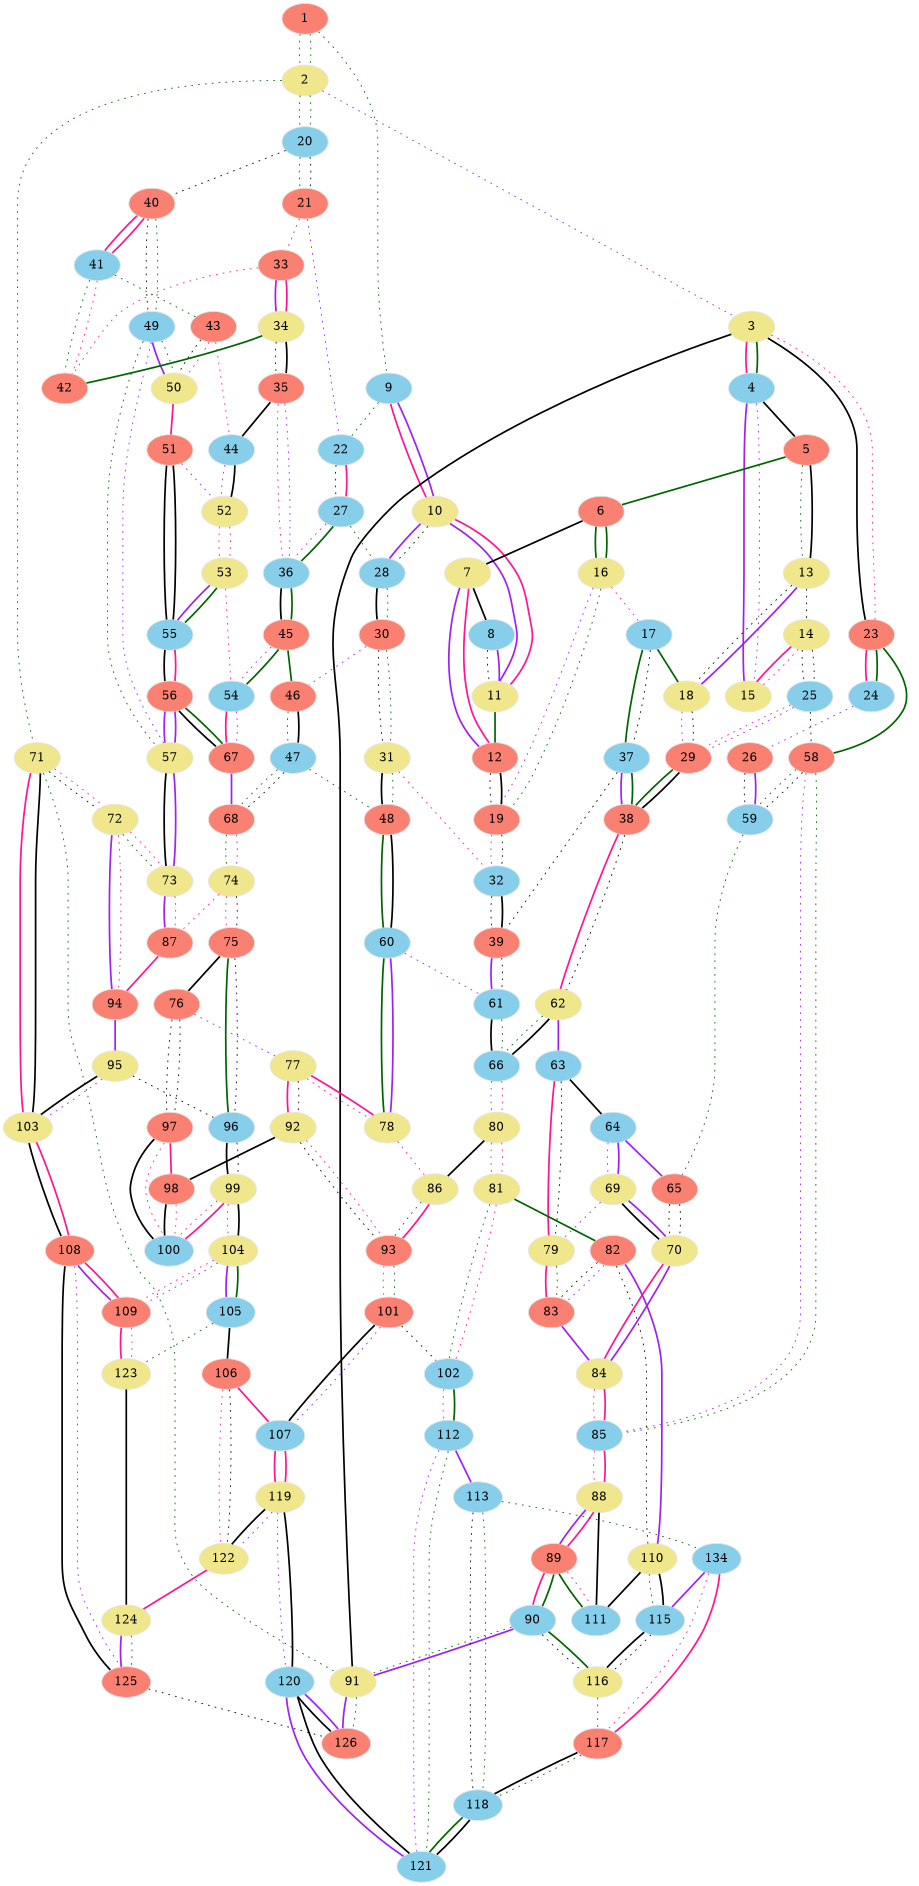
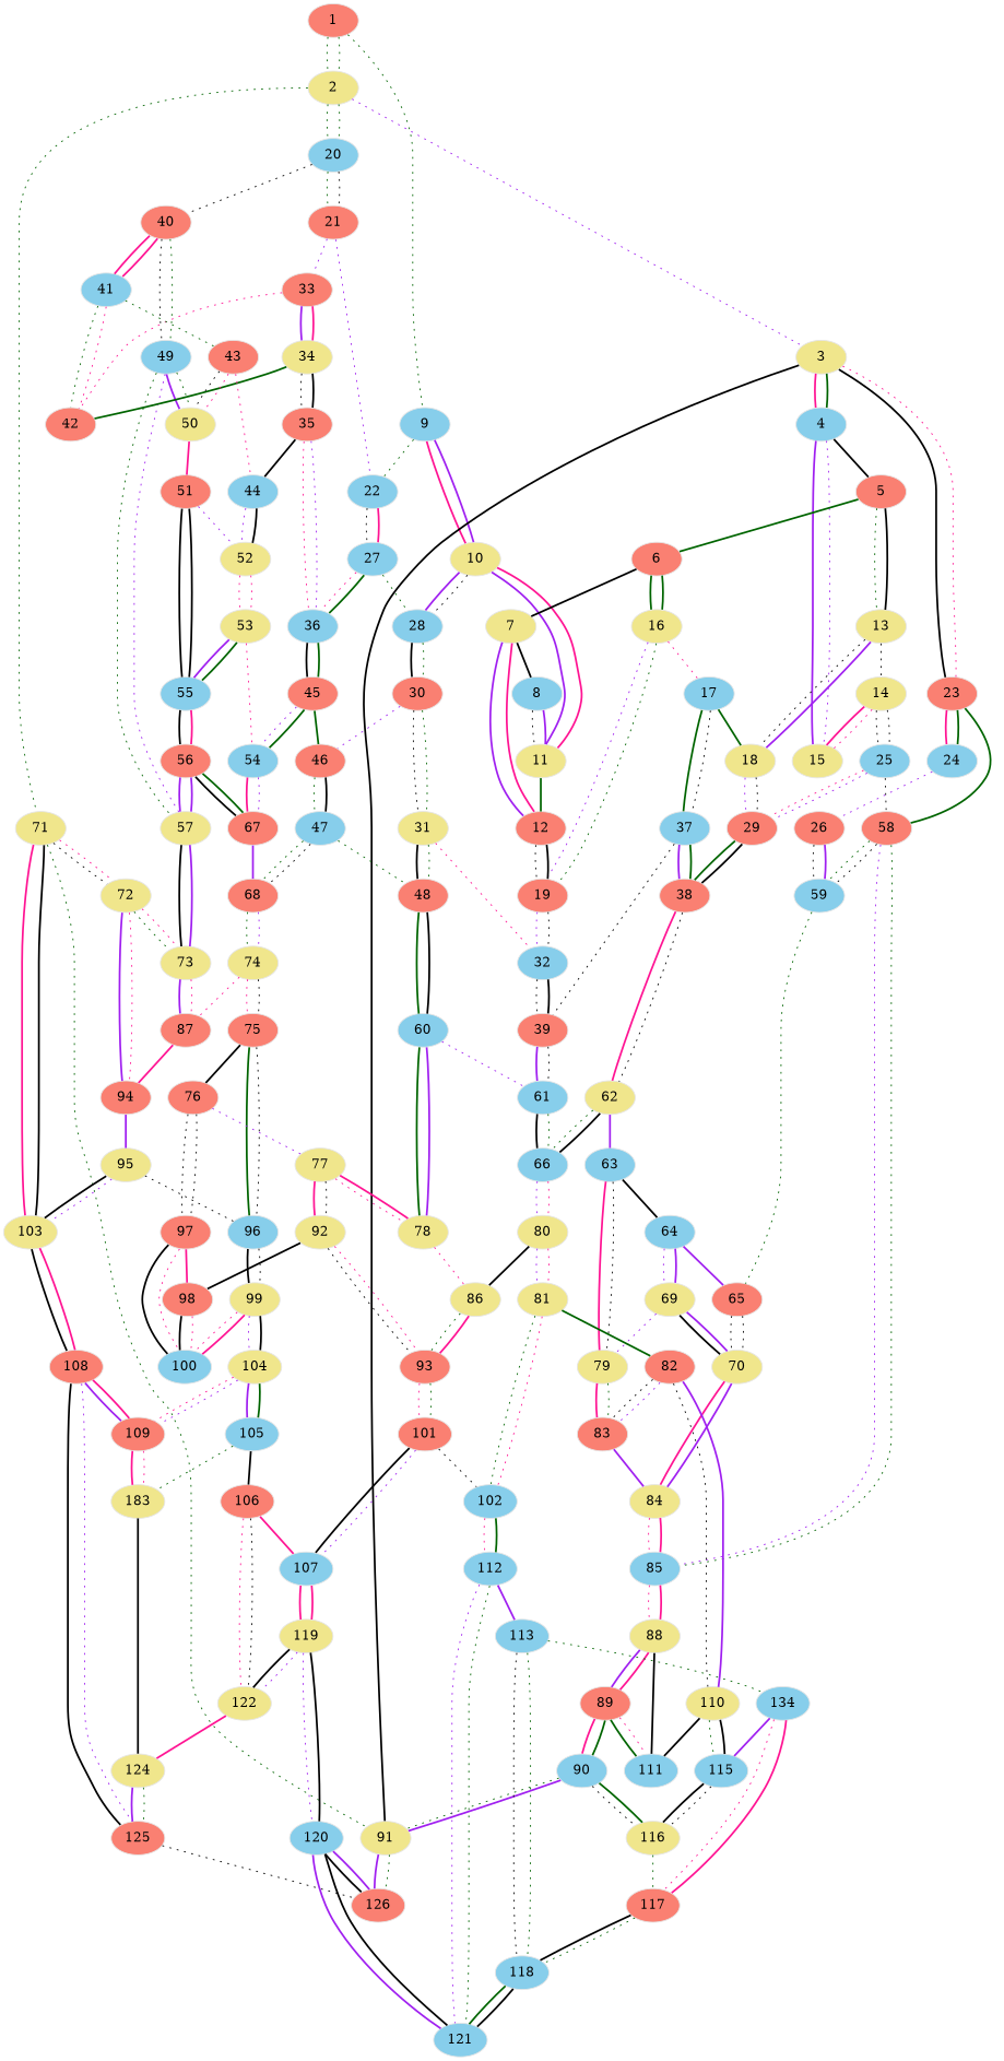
  graph {
    node [color=gray90 fillcolor=khaki style=filled]
    edge [color=black style=dotted]
    2
    1 [fillcolor=salmon]
    9 [fillcolor=skyblue]
    3
    20 [fillcolor=skyblue]
    71
    10
    22 [fillcolor=skyblue]
    4 [fillcolor=skyblue]
    23 [fillcolor=salmon]
    91
    21 [fillcolor=salmon]
    40 [fillcolor=salmon]
    72
    103
    5 [fillcolor=salmon]
    15
    24 [fillcolor=skyblue]
    58 [fillcolor=salmon]
    126 [fillcolor=salmon]
    6 [fillcolor=salmon]
    13
    7
    16
    14
    18
    8 [fillcolor=skyblue]
    12 [fillcolor=salmon]
    19 [fillcolor=salmon]
    17 [fillcolor=skyblue]
    11
    28 [fillcolor=skyblue]
    27 [fillcolor=skyblue]
    30 [fillcolor=salmon]
    32 [fillcolor=skyblue]
    25 [fillcolor=skyblue]
    29 [fillcolor=salmon]
    37 [fillcolor=skyblue]
    38 [fillcolor=salmon]
    39 [fillcolor=salmon]
    33 [fillcolor=salmon]
    41 [fillcolor=skyblue]
    49 [fillcolor=skyblue]
    34
    42 [fillcolor=salmon]
    36 [fillcolor=skyblue]
    26 [fillcolor=salmon]
    59 [fillcolor=skyblue]
    85 [fillcolor=skyblue]
    65 [fillcolor=salmon]
    45 [fillcolor=salmon]
    31
    46 [fillcolor=salmon]
    62
    48 [fillcolor=salmon]
    47 [fillcolor=skyblue]
    60 [fillcolor=skyblue]
    61 [fillcolor=skyblue]
    35 [fillcolor=salmon]
    44 [fillcolor=skyblue]
    52
    54 [fillcolor=skyblue]
    66 [fillcolor=skyblue]
    63 [fillcolor=skyblue]
    43 [fillcolor=salmon]
    50
    57
    51 [fillcolor=salmon]
    53
    67 [fillcolor=salmon]
    68 [fillcolor=salmon]
    74
    78
    73
    55 [fillcolor=skyblue]
    56 [fillcolor=salmon]
    87 [fillcolor=salmon]
    88
    70
    86
    80
    64 [fillcolor=skyblue]
    79
    69
    83 [fillcolor=salmon]
    84
    81
    75 [fillcolor=salmon]
    94 [fillcolor=salmon]
    108 [fillcolor=salmon]
    95
    76 [fillcolor=salmon]
    96 [fillcolor=skyblue]
    77
    97 [fillcolor=salmon]
    99
    92
    98 [fillcolor=salmon]
    100 [fillcolor=skyblue]
    93 [fillcolor=salmon]
    82 [fillcolor=salmon]
    102 [fillcolor=skyblue]
    110
    112 [fillcolor=skyblue]
    111 [fillcolor=skyblue]
    115 [fillcolor=skyblue]
    89 [fillcolor=salmon]
    101 [fillcolor=salmon]
    90 [fillcolor=skyblue]
    116
    117 [fillcolor=salmon]
    107 [fillcolor=skyblue]
    104
    105 [fillcolor=skyblue]
    109 [fillcolor=salmon]
    119
    113 [fillcolor=skyblue]
    121 [fillcolor=skyblue]
    125 [fillcolor=salmon]
    106 [fillcolor=salmon]
-   123
+   123 [label=183]
    122
    124
    120 [fillcolor=skyblue]
    n125 [fillcolor=skyblue label=134]
    118 [fillcolor=skyblue]
    2 -- 3 [color=purple]
    2 -- 20 [color=darkgreen]
    2 -- 20 [color=darkgreen]
    2 -- 71 [color=darkgreen]
    1 -- 2 [color=darkgreen]
    1 -- 2 [color=darkgreen]
    1 -- 9 [color=darkgreen]
    9 -- 10 [color=deeppink style=bold]
    9 -- 10 [color=purple style=bold]
    9 -- 22 [color=darkgreen]
    3 -- 4 [color=deeppink style=bold]
    3 -- 4 [color=darkgreen style=bold]
    3 -- 23 [style=bold]
    3 -- 23 [color=deeppink]
    3 -- 91 [style=bold]
    20 -- 21 [color=darkgreen]
    20 -- 21
    20 -- 40
    71 -- 91 [color=darkgreen]
    71 -- 72
    71 -- 72 [color=deeppink]
    71 -- 103 [color=deeppink style=bold]
    71 -- 103 [style=bold]
    10 -- 11 [color=purple style=bold]
    10 -- 11 [color=deeppink style=bold]
    10 -- 28 [color=purple style=bold]
    10 -- 28
    22 -- 27
    22 -- 27 [color=deeppink style=bold]
    4 -- 5 [style=bold]
    4 -- 15 [color=purple style=bold]
    4 -- 15 [color=purple]
    23 -- 24 [color=deeppink style=bold]
    23 -- 24 [color=darkgreen style=bold]
    23 -- 58 [color=darkgreen style=bold]
    91 -- 126 [color=purple style=bold]
    91 -- 126 [color=darkgreen]
    21 -- 22 [color=purple]
    21 -- 33 [color=purple]
    40 -- 41 [color=deeppink style=bold]
    40 -- 41 [color=deeppink style=bold]
    40 -- 49
    40 -- 49 [color=darkgreen]
    72 -- 73 [color=darkgreen]
    72 -- 73 [color=deeppink]
    72 -- 94 [color=purple style=bold]
    72 -- 94 [color=deeppink]
    103 -- 108 [style=bold]
    103 -- 108 [color=deeppink style=bold]
    5 -- 6 [color=darkgreen style=bold]
    5 -- 13 [color=darkgreen]
    5 -- 13 [style=bold]
    24 -- 26 [color=purple]
    58 -- 59 [color=darkgreen]
    58 -- 59
    58 -- 85 [color=purple]
    58 -- 85 [color=darkgreen]
    6 -- 7 [style=bold]
    6 -- 16 [color=darkgreen style=bold]
    6 -- 16 [color=darkgreen style=bold]
    13 -- 14
    13 -- 18
    13 -- 18 [color=purple style=bold]
    7 -- 8 [style=bold]
    7 -- 12 [color=purple style=bold]
    7 -- 12 [color=deeppink style=bold]
    16 -- 19 [color=purple]
    16 -- 19 [color=darkgreen]
    16 -- 17 [color=deeppink]
    14 -- 15 [color=deeppink style=bold]
    14 -- 15 [color=deeppink]
    14 -- 25
    14 -- 25
    18 -- 29 [color=purple]
    18 -- 29
    8 -- 11
    8 -- 11 [color=purple style=bold]
    12 -- 19
    12 -- 19 [style=bold]
    19 -- 32 [color=purple]
    19 -- 32
    17 -- 18 [color=darkgreen style=bold]
    17 -- 37 [color=darkgreen style=bold]
    17 -- 37
    11 -- 12 [color=darkgreen style=bold]
    28 -- 30 [style=bold]
    28 -- 30 [color=darkgreen]
    27 -- 28 [color=darkgreen]
    27 -- 36 [color=deeppink]
    27 -- 36 [color=darkgreen style=bold]
    30 -- 31
    30 -- 31 [color=darkgreen]
    30 -- 46 [color=purple]
    32 -- 39
    32 -- 39 [style=bold]
    25 -- 58
    25 -- 29 [color=deeppink]
    25 -- 29 [color=purple]
    29 -- 38 [color=darkgreen style=bold]
    29 -- 38 [style=bold]
    37 -- 38 [color=purple style=bold]
    37 -- 38 [color=darkgreen style=bold]
    37 -- 39
    38 -- 62 [color=deeppink style=bold]
    38 -- 62
    39 -- 61 [color=purple style=bold]
    39 -- 61
    33 -- 34 [color=purple style=bold]
    33 -- 34 [color=deeppink style=bold]
    33 -- 42 [color=deeppink]
    41 -- 42 [color=darkgreen]
    41 -- 42 [color=deeppink]
    41 -- 43 [color=darkgreen]
    49 -- 50 [color=purple style=bold]
    49 -- 50 [color=darkgreen]
    49 -- 57 [color=darkgreen]
    49 -- 57 [color=purple]
    34 -- 42 [color=darkgreen style=bold]
    34 -- 35
    34 -- 35 [style=bold]
    36 -- 45 [style=bold]
    36 -- 45 [color=darkgreen style=bold]
    26 -- 59
    26 -- 59 [color=purple style=bold]
    59 -- 65 [color=darkgreen]
    85 -- 88 [color=deeppink]
    85 -- 88 [color=deeppink style=bold]
    65 -- 70
    65 -- 70
    45 -- 46 [color=darkgreen style=bold]
    45 -- 54 [color=purple]
    45 -- 54 [color=darkgreen style=bold]
    31 -- 32 [color=deeppink]
    31 -- 48 [style=bold]
    31 -- 48 [color=darkgreen]
    46 -- 47 [color=darkgreen]
    46 -- 47 [style=bold]
    62 -- 66 [color=darkgreen]
    62 -- 66 [style=bold]
    62 -- 63 [color=purple style=bold]
    48 -- 60 [color=darkgreen style=bold]
    48 -- 60 [style=bold]
    47 -- 48 [color=darkgreen]
    47 -- 68 [color=darkgreen]
    47 -- 68
    60 -- 61 [color=purple]
    60 -- 78 [color=darkgreen style=bold]
    60 -- 78 [color=purple style=bold]
    61 -- 66 [style=bold]
    61 -- 66 [color=darkgreen]
    35 -- 36 [color=deeppink]
    35 -- 36 [color=purple]
    35 -- 44 [style=bold]
    44 -- 52 [color=purple]
    44 -- 52 [style=bold]
    52 -- 53 [color=deeppink]
    52 -- 53 [color=deeppink]
    54 -- 67 [color=deeppink style=bold]
    54 -- 67 [color=purple]
    66 -- 80 [color=purple]
    66 -- 80 [color=deeppink]
    63 -- 64 [style=bold]
    63 -- 79 [color=deeppink style=bold]
    63 -- 79
    43 -- 44 [color=deeppink]
    43 -- 50
    43 -- 50 [color=deeppink]
    50 -- 51 [color=deeppink style=bold]
    57 -- 73 [style=bold]
    57 -- 73 [color=purple style=bold]
    51 -- 52 [color=purple]
    51 -- 55 [style=bold]
    51 -- 55 [style=bold]
    53 -- 54 [color=deeppink]
    53 -- 55 [color=purple style=bold]
    53 -- 55 [color=darkgreen style=bold]
    67 -- 68 [color=purple style=bold]
    68 -- 74 [color=darkgreen]
    68 -- 74 [color=purple]
    74 -- 87 [color=deeppink]
    74 -- 75 [color=deeppink]
    74 -- 75
    78 -- 86 [color=deeppink]
    73 -- 87 [color=purple style=bold]
    73 -- 87 [color=deeppink]
    55 -- 56 [style=bold]
    55 -- 56 [color=deeppink style=bold]
    56 -- 57 [color=purple style=bold]
    56 -- 57 [color=purple style=bold]
    56 -- 67 [style=bold]
    56 -- 67 [color=darkgreen style=bold]
    87 -- 94 [color=deeppink style=bold]
    88 -- 111 [style=bold]
    88 -- 89 [color=purple style=bold]
    88 -- 89 [color=deeppink style=bold]
    70 -- 84 [color=deeppink style=bold]
    70 -- 84 [color=purple style=bold]
    86 -- 93 [color=darkgreen]
    86 -- 93 [color=deeppink style=bold]
    80 -- 86 [style=bold]
    80 -- 81 [color=purple]
    80 -- 81 [color=deeppink]
    64 -- 65 [color=purple style=bold]
    64 -- 69 [color=purple]
    64 -- 69 [color=purple style=bold]
    79 -- 83 [color=deeppink style=bold]
    79 -- 83 [color=darkgreen]
    69 -- 70 [style=bold]
    69 -- 70 [color=purple style=bold]
    69 -- 79 [color=purple]
    83 -- 84 [color=purple style=bold]
    84 -- 85 [color=deeppink]
    84 -- 85 [color=deeppink style=bold]
    81 -- 82 [color=darkgreen style=bold]
    81 -- 102 [color=darkgreen]
    81 -- 102 [color=deeppink]
    75 -- 76 [style=bold]
    75 -- 96 [color=darkgreen style=bold]
    75 -- 96
    94 -- 95 [color=purple style=bold]
    108 -- 109 [color=purple style=bold]
    108 -- 109 [color=deeppink style=bold]
    108 -- 125 [style=bold]
    108 -- 125 [color=purple]
    95 -- 103 [style=bold]
    95 -- 103 [color=purple]
    95 -- 96
    76 -- 77 [color=purple]
    76 -- 97
    76 -- 97
    96 -- 99 [style=bold]
    96 -- 99
    77 -- 78 [color=deeppink]
    77 -- 78 [color=deeppink style=bold]
    77 -- 92 [color=deeppink style=bold]
    77 -- 92
    97 -- 98 [color=deeppink style=bold]
    97 -- 100 [style=bold]
    97 -- 100 [color=deeppink]
    99 -- 100 [color=deeppink]
    99 -- 100 [color=deeppink style=bold]
    99 -- 104 [color=purple]
    99 -- 104 [style=bold]
    92 -- 98 [style=bold]
    92 -- 93
    92 -- 93 [color=deeppink]
    98 -- 100 [style=bold]
    98 -- 100 [color=deeppink]
    93 -- 101 [color=deeppink]
    93 -- 101 [color=darkgreen]
    82 -- 83
    82 -- 83 [color=purple]
    82 -- 110
    82 -- 110 [color=purple style=bold]
    102 -- 112 [color=deeppink]
    102 -- 112 [color=darkgreen style=bold]
    110 -- 111 [style=bold]
    110 -- 115 [color=darkgreen]
    110 -- 115 [style=bold]
    112 -- 113 [color=purple style=bold]
    112 -- 121 [color=purple]
    112 -- 121 [color=darkgreen]
    115 -- 116 [style=bold]
    115 -- 116
    89 -- 111 [color=darkgreen style=bold]
    89 -- 111 [color=deeppink]
    89 -- 90 [color=deeppink style=bold]
    89 -- 90 [color=darkgreen style=bold]
    101 -- 102
    101 -- 107 [style=bold]
    101 -- 107 [color=purple]
    90 -- 91 [color=darkgreen]
    90 -- 91 [color=purple style=bold]
    90 -- 116
    90 -- 116 [color=darkgreen style=bold]
    116 -- 117 [color=darkgreen]
    117 -- 118 [style=bold]
    117 -- 118 [color=darkgreen]
    107 -- 119 [color=deeppink style=bold]
    107 -- 119 [color=deeppink style=bold]
    104 -- 105 [color=purple style=bold]
    104 -- 105 [color=darkgreen style=bold]
    104 -- 109 [color=deeppink]
    104 -- 109 [color=purple]
    105 -- 106 [style=bold]
    105 -- 123 [color=darkgreen]
    109 -- 123 [color=deeppink style=bold]
    109 -- 123 [color=deeppink]
    119 -- 122 [style=bold]
    119 -- 122 [color=purple]
    119 -- 120 [color=purple]
    119 -- 120 [style=bold]
    113 -- n125 [color=darkgreen]
    113 -- 118
    113 -- 118 [color=darkgreen]
    125 -- 126
    106 -- 107 [color=deeppink style=bold]
    106 -- 122 [color=deeppink]
    106 -- 122
    123 -- 124 [style=bold]
    122 -- 124 [color=deeppink style=bold]
    124 -- 125 [color=purple style=bold]
    124 -- 125 [color=darkgreen]
    120 -- 126 [style=bold]
    120 -- 126 [color=purple style=bold]
    120 -- 121 [color=purple style=bold]
    120 -- 121 [style=bold]
    n125 -- 115 [color=purple style=bold]
    n125 -- 117 [color=deeppink]
    n125 -- 117 [color=deeppink style=bold]
    118 -- 121 [color=darkgreen style=bold]
    118 -- 121 [style=bold]
  }
